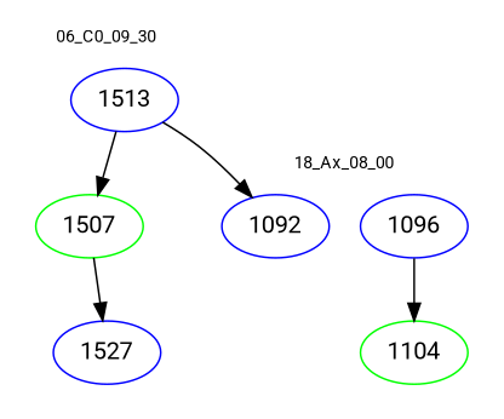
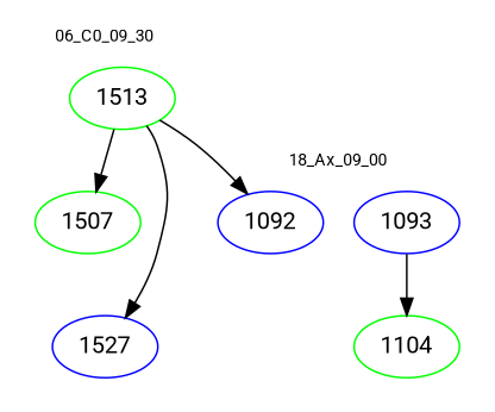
  digraph {
    fontname=Roboto
    node [color=blue fontname=Roboto]
    edge [color=black fontname=Roboto]
-   n1 [label=1096]
+   n1 [label=1093]
    n2 [label=1092]
    n3 [color=green label=1104]
-   n4 [label=1513]
+   n4 [color=green label=1513]
    n5 [color=green label=1507]
    n6 [label=1527]
    subgraph cluster_1 {
      color=white
      fontsize=10
-     label="18_Ax_08_00"
+     label="18_Ax_09_00"
      n1
      n2
      n3
    }
    subgraph cluster_2 {
      color=white
      fontsize=10
      label="06_C0_09_30"
      n4
      n5
      n6
    }
    n1 -> n3
    n4 -> n2
    n4 -> n5
-   n5 -> n6
+   n4 -> n6
  }
